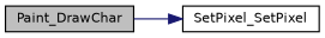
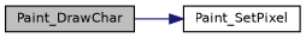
  digraph {
    rankdir=LR
    node [color=black fontname=Helvetica fontsize=10 shape=record]
    n1 [fillcolor=grey75 fontcolor=black height=0.2 label=Paint_DrawChar style=filled width=0.4]
-   n2 [height=0.2 label=SetPixel_SetPixel width=0.4]
+   n2 [height=0.2 label=Paint_SetPixel width=0.4]
    n1 -> n2 [color=midnightblue fontname=Helvetica fontsize=10 labelfontname=Helvetica labelfontsize=10 style=solid]
  }
